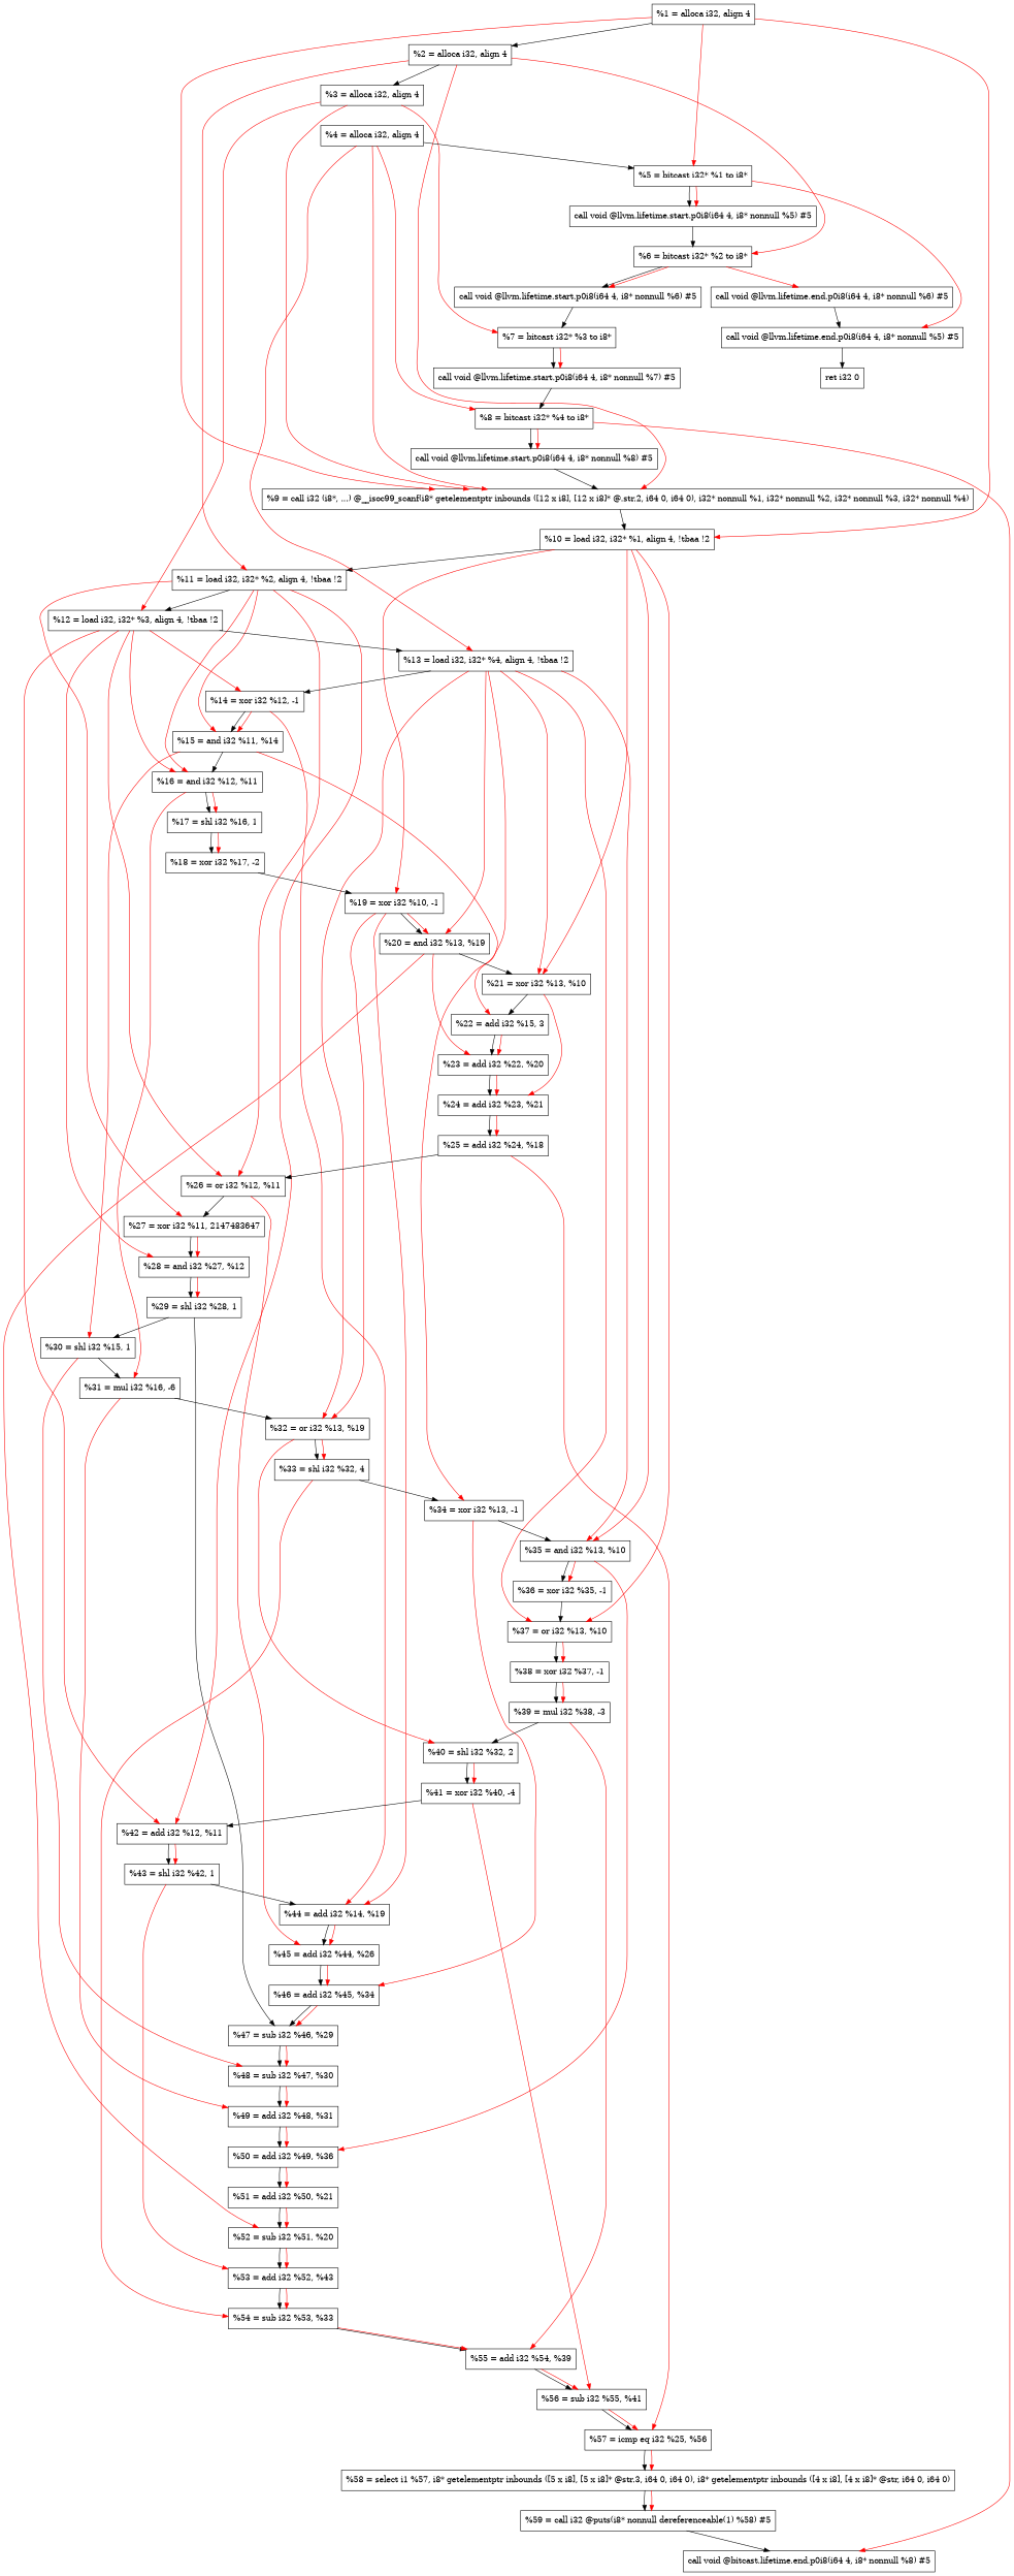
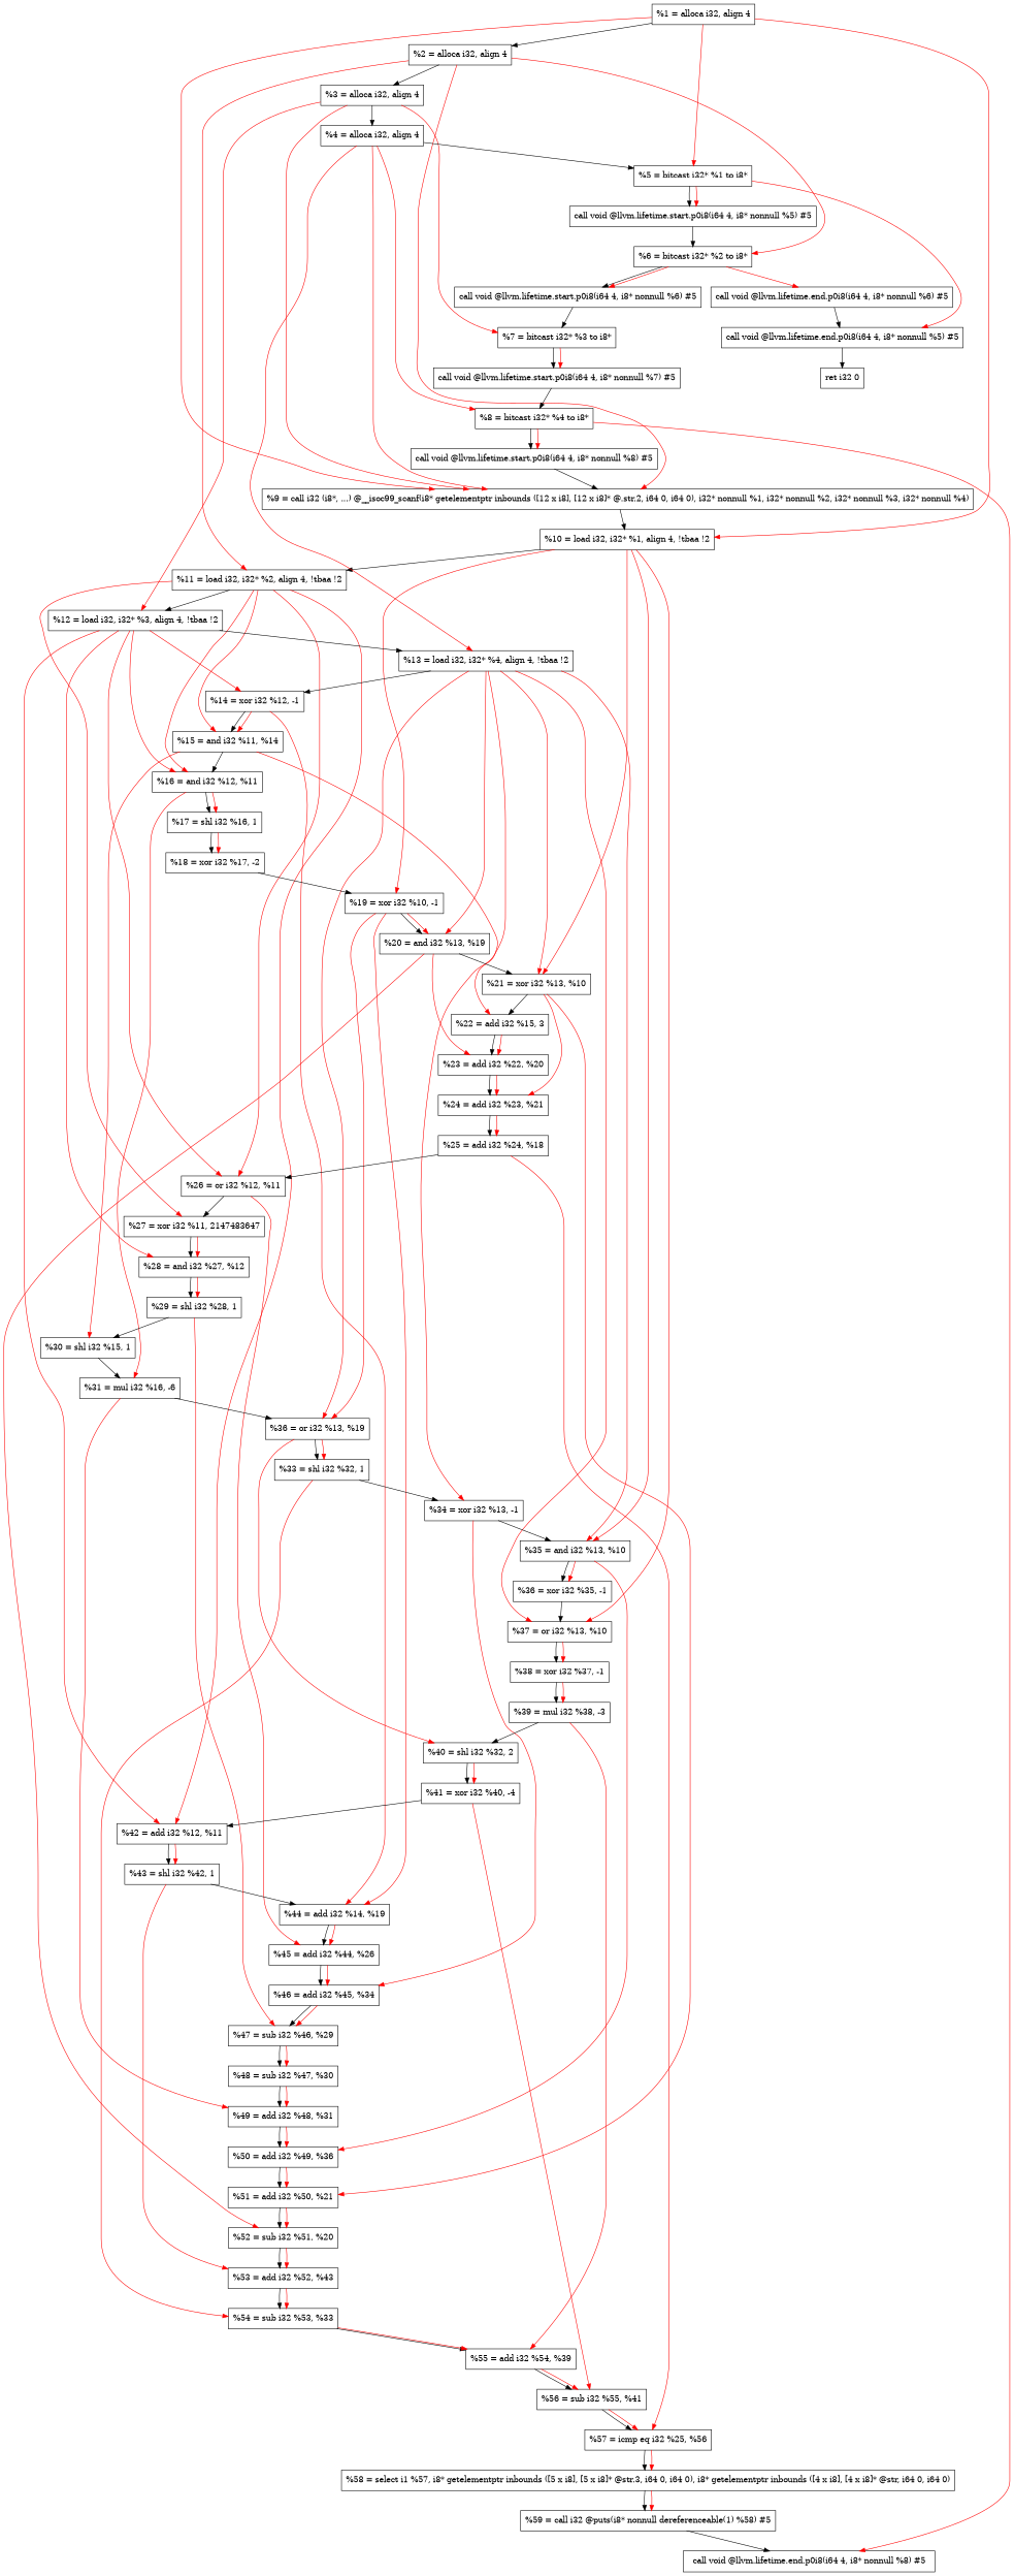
  digraph {
    node [shape=record]
    edge [color=red]
    n1 [label="  %1 = alloca i32, align 4"]
    n2 [label="  %2 = alloca i32, align 4"]
    n3 [label="  %5 = bitcast i32* %1 to i8*"]
    n4 [label="  %9 = call i32 (i8*, ...) @__isoc99_scanf(i8* getelementptr inbounds ([12 x i8], [12 x i8]* @.str.2, i64 0, i64 0), i32* nonnull %1, i32* nonnull %2, i32* nonnull %3, i32* nonnull %4)"]
    n5 [label="  %10 = load i32, i32* %1, align 4, !tbaa !2"]
    n6 [label="  %3 = alloca i32, align 4"]
    n7 [label="  %6 = bitcast i32* %2 to i8*"]
    n8 [label="  %11 = load i32, i32* %2, align 4, !tbaa !2"]
    n9 [label="  call void @llvm.lifetime.start.p0i8(i64 4, i8* nonnull %5) #5"]
    n10 [label="  call void @llvm.lifetime.end.p0i8(i64 4, i8* nonnull %5) #5"]
    n11 [label="  %19 = xor i32 %10, -1"]
    n12 [label="  %21 = xor i32 %13, %10"]
    n13 [label="  %35 = and i32 %13, %10"]
    n14 [label="  %37 = or i32 %13, %10"]
    n15 [label="  %4 = alloca i32, align 4"]
    n16 [label="  %7 = bitcast i32* %3 to i8*"]
    n17 [label="  %12 = load i32, i32* %3, align 4, !tbaa !2"]
    n18 [label="  call void @llvm.lifetime.start.p0i8(i64 4, i8* nonnull %6) #5"]
    n19 [label="  call void @llvm.lifetime.end.p0i8(i64 4, i8* nonnull %6) #5"]
    n20 [label="  %15 = and i32 %11, %14"]
    n21 [label="  %16 = and i32 %12, %11"]
    n22 [label="  %26 = or i32 %12, %11"]
    n23 [label="  %27 = xor i32 %11, 2147483647"]
    n24 [label="  %42 = add i32 %12, %11"]
    n25 [label="  %8 = bitcast i32* %4 to i8*"]
    n26 [label="  %13 = load i32, i32* %4, align 4, !tbaa !2"]
    n27 [label="  call void @llvm.lifetime.start.p0i8(i64 4, i8* nonnull %7) #5"]
    n28 [label="  %14 = xor i32 %12, -1"]
    n29 [label="  %28 = and i32 %27, %12"]
    n30 [label="  call void @llvm.lifetime.start.p0i8(i64 4, i8* nonnull %8) #5"]
-   n31 [label="call void @bitcast.lifetime.end.p0i8(i64 4, i8* nonnull %8) #5"]
+   n31 [label="  call void @llvm.lifetime.end.p0i8(i64 4, i8* nonnull %8) #5"]
    n32 [label="  %20 = and i32 %13, %19"]
-   n33 [label="  %32 = or i32 %13, %19"]
+   n33 [label="%36 = or i32 %13, %19"]
    n34 [label="  %34 = xor i32 %13, -1"]
    n35 [label="  ret i32 0"]
    n36 [label="  %44 = add i32 %14, %19"]
    n37 [label="  %22 = add i32 %15, 3"]
    n38 [label="  %24 = add i32 %23, %21"]
    n39 [label="  %51 = add i32 %50, %21"]
    n40 [label="  %36 = xor i32 %35, -1"]
    n41 [label="  %50 = add i32 %49, %36"]
    n42 [label="  %38 = xor i32 %37, -1"]
    n43 [label="  %30 = shl i32 %15, 1"]
    n44 [label="  %17 = shl i32 %16, 1"]
    n45 [label="  %31 = mul i32 %16, -6"]
    n46 [label="  %45 = add i32 %44, %26"]
    n47 [label="  %43 = shl i32 %42, 1"]
    n48 [label="  %29 = shl i32 %28, 1"]
    n49 [label="  %23 = add i32 %22, %20"]
    n50 [label="  %52 = sub i32 %51, %20"]
-   n51 [label="%33 = shl i32 %32, 4"]
+   n51 [label="  %33 = shl i32 %32, 1"]
    n52 [label="  %40 = shl i32 %32, 2"]
    n53 [label="  %46 = add i32 %45, %34"]
    n54 [label="  %48 = sub i32 %47, %30"]
    n55 [label="  %18 = xor i32 %17, -2"]
    n56 [label="  %49 = add i32 %48, %31"]
    n57 [label="  %25 = add i32 %24, %18"]
    n58 [label="  %57 = icmp eq i32 %25, %56"]
    n59 [label="  %53 = add i32 %52, %43"]
    n60 [label="  %58 = select i1 %57, i8* getelementptr inbounds ([5 x i8], [5 x i8]* @str.3, i64 0, i64 0), i8* getelementptr inbounds ([4 x i8], [4 x i8]* @str, i64 0, i64 0)"]
    n61 [label="  %47 = sub i32 %46, %29"]
    n62 [label="  %54 = sub i32 %53, %33"]
    n63 [label="  %41 = xor i32 %40, -4"]
    n64 [label="  %55 = add i32 %54, %39"]
    n65 [label="  %39 = mul i32 %38, -3"]
    n66 [label="  %56 = sub i32 %55, %41"]
    n67 [label="  %59 = call i32 @puts(i8* nonnull dereferenceable(1) %58) #5"]
    n1 -> n2 [color=""]
    n1 -> n3
    n1 -> n4
    n1 -> n5
    n2 -> n4
    n2 -> n6 [color=""]
    n2 -> n7
    n2 -> n8
    n3 -> n9 [color=""]
    n3 -> n9
    n3 -> n10
    n4 -> n5 [color=""]
    n5 -> n8 [color=""]
    n5 -> n11
    n5 -> n12
    n5 -> n13
    n5 -> n14
    n6 -> n4
+   n6 -> n15 [color=""]
    n6 -> n16
    n6 -> n17
    n7 -> n18 [color=""]
    n7 -> n18
    n7 -> n19
    n8 -> n17 [color=""]
    n8 -> n20
    n8 -> n21
    n8 -> n22
    n8 -> n23
    n8 -> n24
    n9 -> n7 [color=""]
    n10 -> n35 [color=""]
    n11 -> n32 [color=""]
    n11 -> n32
    n11 -> n33
    n11 -> n36
    n12 -> n37 [color=""]
    n12 -> n38
+   n12 -> n39
    n13 -> n40 [color=""]
    n13 -> n40
    n13 -> n41
    n14 -> n42 [color=""]
    n14 -> n42
    n15 -> n3 [color=""]
    n15 -> n4
    n15 -> n25
    n15 -> n26
    n16 -> n27 [color=""]
    n16 -> n27
    n17 -> n21
    n17 -> n22
    n17 -> n24
    n17 -> n26 [color=""]
    n17 -> n28
    n17 -> n29
    n18 -> n16 [color=""]
    n19 -> n10 [color=""]
    n20 -> n21 [color=""]
    n20 -> n37
    n20 -> n43
    n21 -> n44 [color=""]
    n21 -> n44
    n21 -> n45
    n22 -> n23 [color=""]
    n22 -> n46
    n23 -> n29 [color=""]
    n23 -> n29
    n24 -> n47 [color=""]
    n24 -> n47
    n25 -> n30 [color=""]
    n25 -> n30
    n25 -> n31
    n26 -> n12
    n26 -> n13
    n26 -> n14
    n26 -> n28 [color=""]
    n26 -> n32
    n26 -> n33
    n26 -> n34
    n27 -> n25 [color=""]
    n28 -> n20 [color=""]
    n28 -> n20
    n28 -> n36
    n29 -> n48 [color=""]
    n29 -> n48
    n30 -> n4 [color=""]
    n32 -> n12 [color=""]
    n32 -> n49
    n32 -> n50
    n33 -> n51 [color=""]
    n33 -> n51
    n33 -> n52
    n34 -> n13 [color=""]
    n34 -> n53
    n36 -> n46 [color=""]
    n36 -> n46
    n37 -> n49 [color=""]
    n37 -> n49
    n38 -> n57 [color=""]
    n38 -> n57
    n39 -> n50 [color=""]
    n39 -> n50
    n40 -> n14 [color=""]
    n41 -> n39 [color=""]
    n41 -> n39
    n42 -> n65 [color=""]
    n42 -> n65
    n43 -> n45 [color=""]
-   n43 -> n54
    n44 -> n55 [color=""]
    n44 -> n55
    n45 -> n33 [color=""]
    n45 -> n56
    n46 -> n53 [color=""]
    n46 -> n53
    n47 -> n36 [color=""]
    n47 -> n59
    n48 -> n43 [color=""]
-   n48 -> n61 [color=black]
+   n48 -> n61
    n49 -> n38 [color=""]
    n49 -> n38
    n50 -> n59 [color=""]
    n50 -> n59
    n51 -> n34 [color=""]
    n51 -> n62
    n52 -> n63 [color=""]
    n52 -> n63
    n53 -> n61 [color=""]
    n53 -> n61
    n54 -> n56 [color=""]
    n54 -> n56
    n55 -> n11 [color=""]
    n56 -> n41 [color=""]
    n56 -> n41
    n57 -> n22 [color=""]
    n57 -> n58
    n58 -> n60 [color=""]
    n58 -> n60
    n59 -> n62 [color=""]
    n59 -> n62
    n60 -> n67 [color=""]
    n60 -> n67
    n61 -> n54 [color=""]
    n61 -> n54
    n62 -> n64 [color=""]
    n62 -> n64
    n63 -> n24 [color=""]
    n63 -> n66
    n64 -> n66 [color=""]
    n64 -> n66
    n65 -> n52 [color=""]
    n65 -> n64
    n66 -> n58 [color=""]
    n66 -> n58
    n67 -> n31 [color=""]
  }
